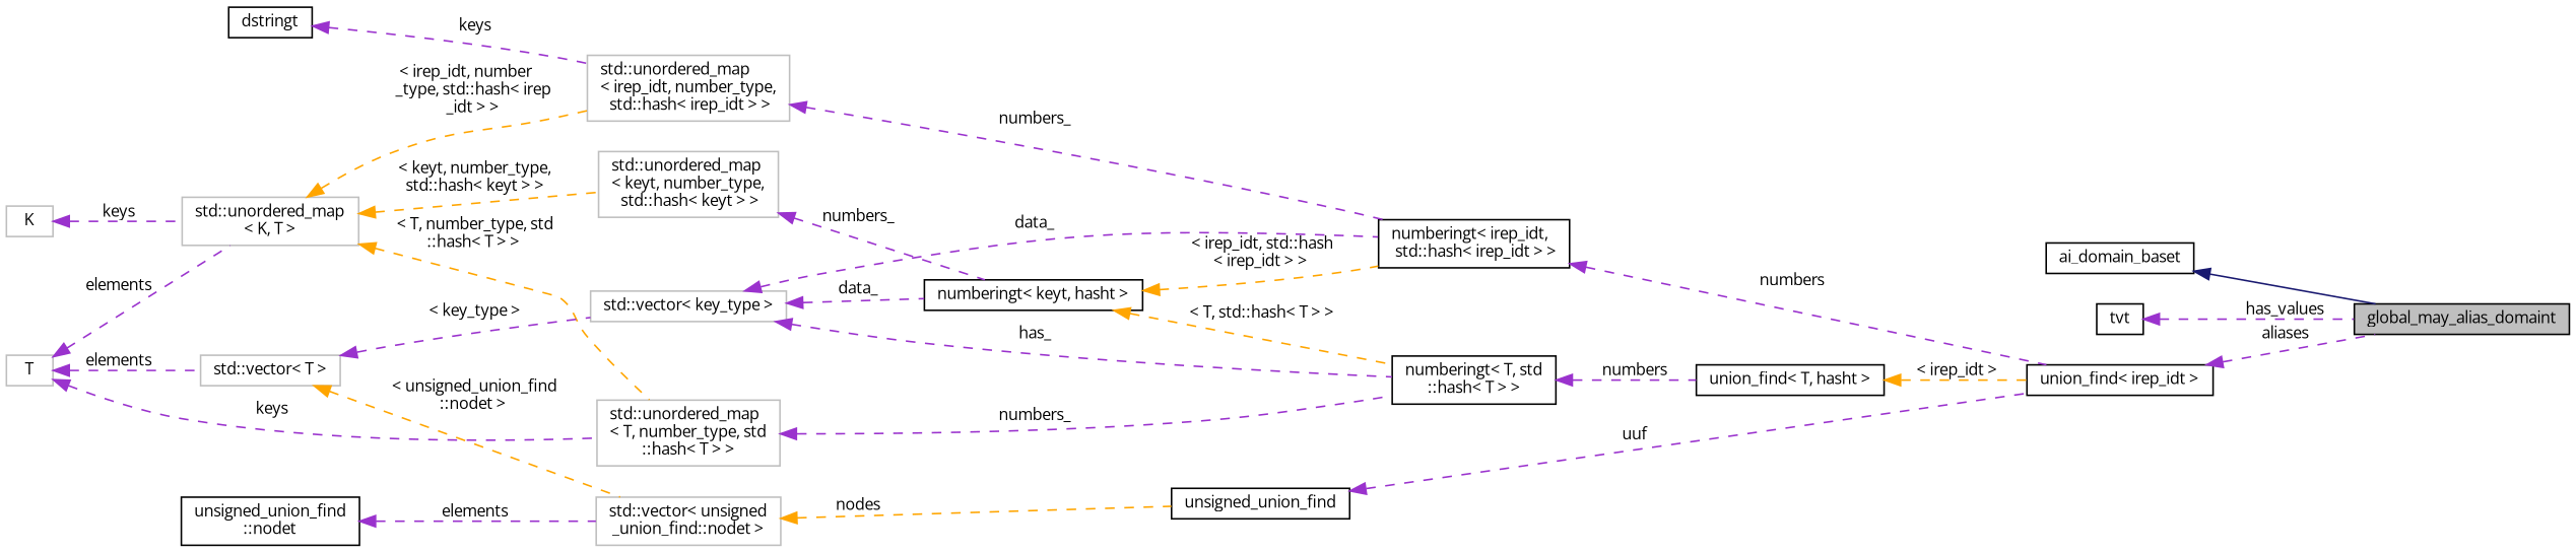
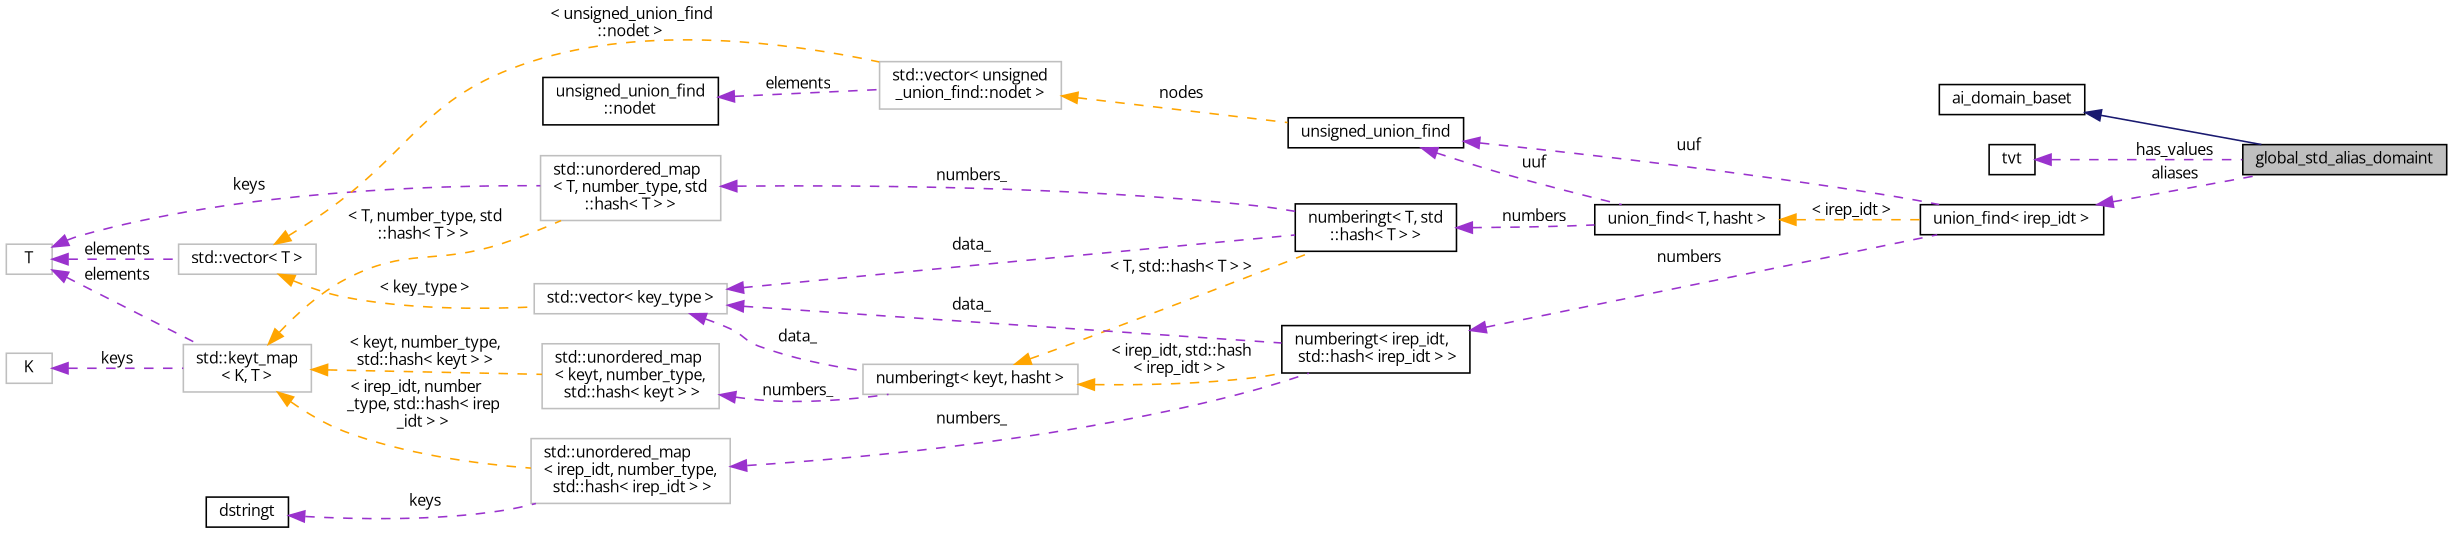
  digraph {
    fontname="Open Sans"
    rankdir=LR
    node [color=black fontname="Open Sans" fontsize=10 shape=record]
    edge [color=darkorchid3 dir=back fontname="Open Sans" fontsize=10 labelfontname=Helvetica labelfontsize=10 style=dashed]
-   n1 [fillcolor=grey75 fontcolor=black height=0.2 label=global_may_alias_domaint style=filled width=0.4]
+   n1 [fillcolor=grey75 fontcolor=black height=0.2 label=global_std_alias_domaint style=filled width=0.4]
    n2 [height=0.2 label=ai_domain_baset width=0.4]
    n3 [height=0.2 label=tvt width=0.4]
    n4 [height=0.2 label="union_find\< irep_idt \>" width=0.4]
    n5 [height=0.2 label="numberingt\< irep_idt,\l std::hash\< irep_idt \> \>" width=0.4]
    n6 [color=grey75 height=0.2 label="std::unordered_map\l\< irep_idt, number_type,\l std::hash\< irep_idt \> \>" width=0.4]
    n7 [height=0.2 label=dstringt width=0.4]
-   n8 [color=grey75 height=0.2 label="std::unordered_map\l\< K, T \>" width=0.4]
+   n8 [color=grey75 height=0.2 label="std::keyt_map\l\< K, T \>" width=0.4]
    n9 [color=grey75 height=0.2 label="std::unordered_map\l\< keyt, number_type,\l std::hash\< keyt \> \>" width=0.4]
    n10 [color=grey75 height=0.2 label="std::unordered_map\l\< T, number_type, std\l::hash\< T \> \>" width=0.4]
-   n11 [height=0.2 label="numberingt\< keyt, hasht \>" width=0.4]
+   n11 [color=grey75 height=0.2 label="numberingt\< keyt, hasht \>" width=0.4]
    n12 [height=0.2 label="numberingt\< T, std\l::hash\< T \> \>" width=0.4]
    n13 [color=grey75 height=0.2 label=K width=0.4]
    n14 [color=grey75 height=0.2 label=T width=0.4]
    n15 [color=grey75 height=0.2 label="std::vector\< T \>" width=0.4]
    n16 [color=grey75 height=0.2 label="std::vector\< key_type \>" width=0.4]
    n17 [color=grey75 height=0.2 label="std::vector\< unsigned\l_union_find::nodet \>" width=0.4]
    n18 [height=0.2 label="union_find\< T, hasht \>" width=0.4]
    n19 [height=0.2 label=unsigned_union_find width=0.4]
    n20 [height=0.2 label="unsigned_union_find\l::nodet" width=0.4]
    n2 -> n1 [color=midnightblue style=solid]
    n3 -> n1 [label=" has_values"]
    n4 -> n1 [label=" aliases"]
    n5 -> n4 [label=" numbers"]
    n6 -> n5 [label=" numbers_"]
    n7 -> n6 [label=" keys"]
    n8 -> n6 [color=orange label=" \< irep_idt, number\l_type, std::hash\< irep\l_idt \> \>"]
    n8 -> n9 [color=orange label=" \< keyt, number_type,\l std::hash\< keyt \> \>"]
    n8 -> n10 [color=orange label=" \< T, number_type, std\l::hash\< T \> \>"]
    n9 -> n11 [label=" numbers_"]
    n10 -> n12 [label=" numbers_"]
    n11 -> n5 [color=orange label=" \< irep_idt, std::hash\l\< irep_idt \> \>"]
    n11 -> n12 [color=orange label=" \< T, std::hash\< T \> \>"]
    n12 -> n18 [label=" numbers"]
    n13 -> n8 [label=" keys"]
    n14 -> n8 [label=" elements"]
    n14 -> n10 [label=" keys"]
    n14 -> n15 [label=" elements"]
-   n15 -> n16 [label=" \< key_type \>"]
+   n15 -> n16 [color=orange label=" \< key_type \>"]
    n15 -> n17 [color=orange label=" \< unsigned_union_find\l::nodet \>"]
    n16 -> n5 [label=" data_"]
    n16 -> n11 [label=" data_"]
-   n16 -> n12 [label=" has_"]
+   n16 -> n12 [label=" data_"]
    n17 -> n19 [color=orange label=" nodes"]
    n18 -> n4 [color=orange label=" \< irep_idt \>"]
    n19 -> n4 [label=" uuf"]
+   n19 -> n18 [label=" uuf"]
    n20 -> n17 [label=" elements"]
  }
